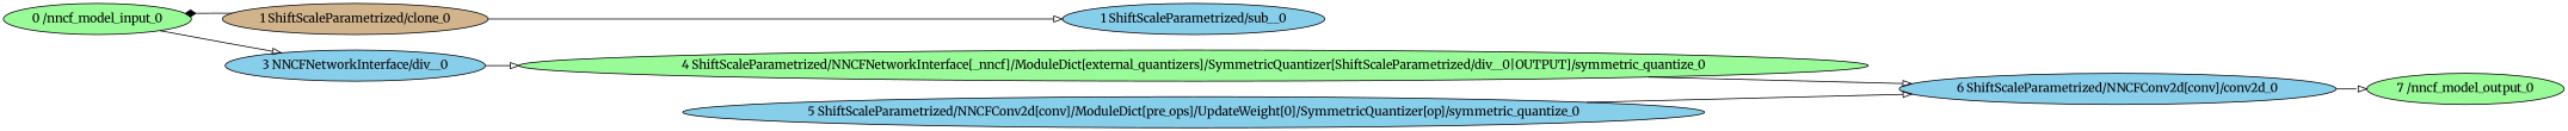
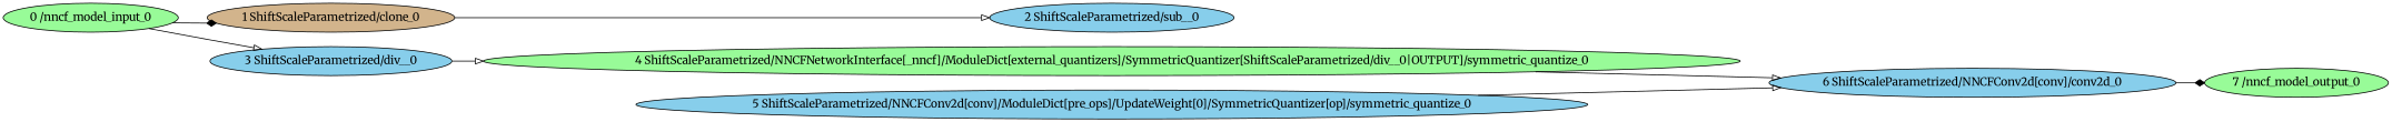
  strict digraph {
    fontname=Merriweather
    rankdir=LR
    node [fillcolor=skyblue fontname=Merriweather style=filled type=symmetric_quantize]
    edge [arrowhead=onormal fontname=Merriweather]
    "0 /nncf_model_input_0" [fillcolor=palegreen type=nncf_model_input]
    "1 ShiftScaleParametrized/clone_0" [fillcolor=tan type=clone]
-   "3 ShiftScaleParametrized/div__0" [type=div_ label="3 NNCFNetworkInterface/div__0"]
-   "2 ShiftScaleParametrized/sub__0" [type=sub_ label="1 ShiftScaleParametrized/sub__0"]
+   "3 ShiftScaleParametrized/div__0" [type=div_]
+   "2 ShiftScaleParametrized/sub__0" [type=sub_]
    "4 ShiftScaleParametrized/NNCFNetworkInterface[_nncf]/ModuleDict[external_quantizers]/SymmetricQuantizer[ShiftScaleParametrized/div__0|OUTPUT]/symmetric_quantize_0" [fillcolor=palegreen]
    "6 ShiftScaleParametrized/NNCFConv2d[conv]/conv2d_0" [type=conv2d]
    "7 /nncf_model_output_0" [fillcolor=palegreen type=nncf_model_output]
    "5 ShiftScaleParametrized/NNCFConv2d[conv]/ModuleDict[pre_ops]/UpdateWeight[0]/SymmetricQuantizer[op]/symmetric_quantize_0"
-   "1 ShiftScaleParametrized/clone_0" -> "0 /nncf_model_input_0" [arrowhead=diamond]
+   "0 /nncf_model_input_0" -> "1 ShiftScaleParametrized/clone_0" [arrowhead=diamond]
    "0 /nncf_model_input_0" -> "3 ShiftScaleParametrized/div__0"
    "1 ShiftScaleParametrized/clone_0" -> "2 ShiftScaleParametrized/sub__0"
    "3 ShiftScaleParametrized/div__0" -> "4 ShiftScaleParametrized/NNCFNetworkInterface[_nncf]/ModuleDict[external_quantizers]/SymmetricQuantizer[ShiftScaleParametrized/div__0|OUTPUT]/symmetric_quantize_0"
    "4 ShiftScaleParametrized/NNCFNetworkInterface[_nncf]/ModuleDict[external_quantizers]/SymmetricQuantizer[ShiftScaleParametrized/div__0|OUTPUT]/symmetric_quantize_0" -> "6 ShiftScaleParametrized/NNCFConv2d[conv]/conv2d_0"
-   "6 ShiftScaleParametrized/NNCFConv2d[conv]/conv2d_0" -> "7 /nncf_model_output_0"
+   "6 ShiftScaleParametrized/NNCFConv2d[conv]/conv2d_0" -> "7 /nncf_model_output_0" [arrowhead=diamond]
    "5 ShiftScaleParametrized/NNCFConv2d[conv]/ModuleDict[pre_ops]/UpdateWeight[0]/SymmetricQuantizer[op]/symmetric_quantize_0" -> "6 ShiftScaleParametrized/NNCFConv2d[conv]/conv2d_0"
  }
